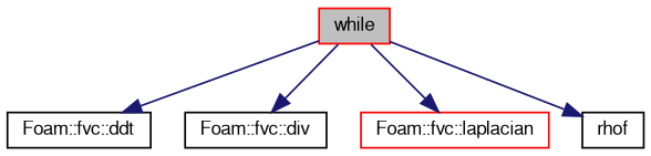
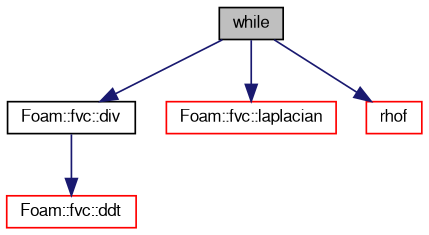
  digraph {
    rankdir=TB
    node [color=black fontname=FreeSans fontsize=10 shape=record]
    edge [color=midnightblue fontname=FreeSans fontsize=10 labelfontname=FreeSans labelfontsize=10 style=solid]
-   n1 [color=red fillcolor=grey75 fontcolor=black height=0.2 label=while style=filled width=0.4]
-   n2 [height=0.2 label="Foam::fvc::ddt" width=0.4]
+   n1 [fillcolor=grey75 fontcolor=black height=0.2 label=while style=filled width=0.4]
+   n2 [color=red height=0.2 label="Foam::fvc::ddt" width=0.4]
    n3 [height=0.2 label="Foam::fvc::div" width=0.4]
    n4 [color=red height=0.2 label="Foam::fvc::laplacian" width=0.4]
-   n5 [height=0.2 label=rhof width=0.4]
-   n1 -> n2
+   n5 [color=red height=0.2 label=rhof width=0.4]
+   n3 -> n2
    n1 -> n3
    n1 -> n4
    n1 -> n5
  }
